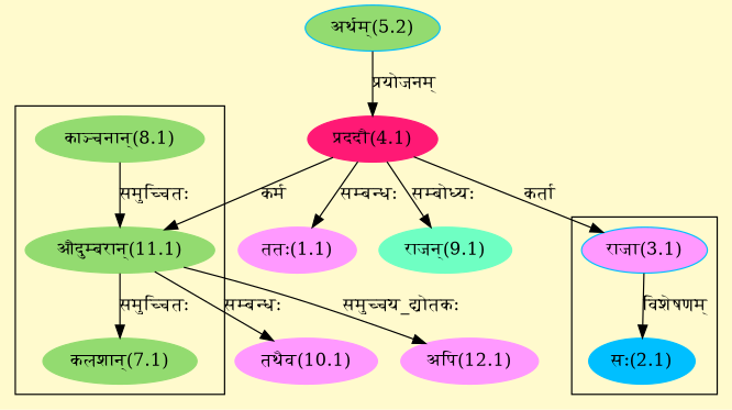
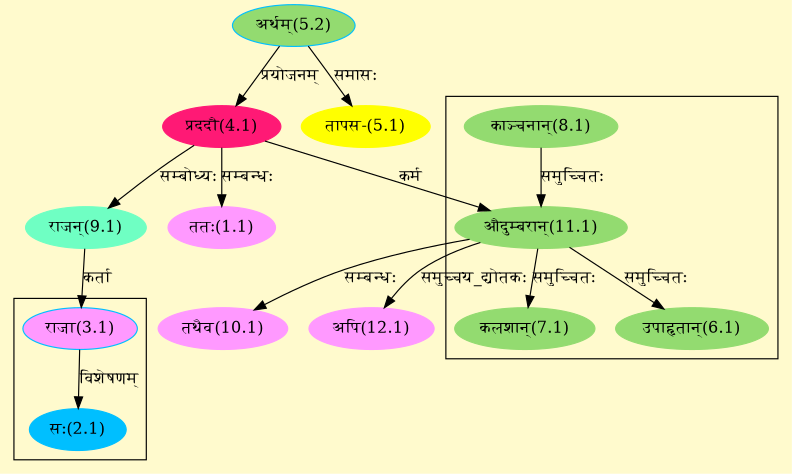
  digraph {
    bgcolor=lemonchiffon1
    compound=true
    rankdir=BT
    node [color="#93DB70" style=filled]
    edge [dir=back]
    n1 [color="#00BFFF" label="सः(2.1)"]
    n2 [color="#00BFFF" fillcolor="#FF99FF" label="राजा(3.1)"]
+   n3 [label="उपाहृतान्(6.1)"]
    n4 [label="औदुम्बरान्(11.1)"]
    n5 [label="कलशान्(7.1)"]
    n6 [label="काञ्चनान्(8.1)"]
    n7 [color="#FF1975" label="प्रददौ(4.1)"]
    n8 [color="#00BFFF" fillcolor="#93DB70" label="अर्थम्(5.2)"]
    n9 [color="#FF99FF" label="ततः(1.1)"]
+   n10 [color="#FFFF00" label="तापस-(5.1)"]
    n11 [color="#6FFFC3" label="राजन्(9.1)"]
    n12 [color="#FF99FF" label="तथैव(10.1)"]
    n13 [color="#FF99FF" label="अपि(12.1)"]
    subgraph cluster_1 {
      n1
      n2
    }
    subgraph cluster_2 {
+     n3
      n4
      n5
      n6
    }
    n1 -> n2 [label="विशेषणम्"]
-   n2 -> n7 [label="कर्ता"]
+   n2 -> n11 [label="कर्ता"]
+   n3 -> n4 [label="समुच्चितः"]
    n4 -> n6 [label="समुच्चितः"]
    n4 -> n7 [label="कर्म"]
    n5 -> n4 [label="समुच्चितः"]
    n7 -> n8 [label="प्रयोजनम्"]
    n9 -> n7 [label="सम्बन्धः"]
+   n10 -> n8 [label="समासः"]
    n11 -> n7 [label="सम्बोध्यः"]
    n12 -> n4 [label="सम्बन्धः"]
    n13 -> n4 [label="समुच्चय_द्योतकः"]
  }
